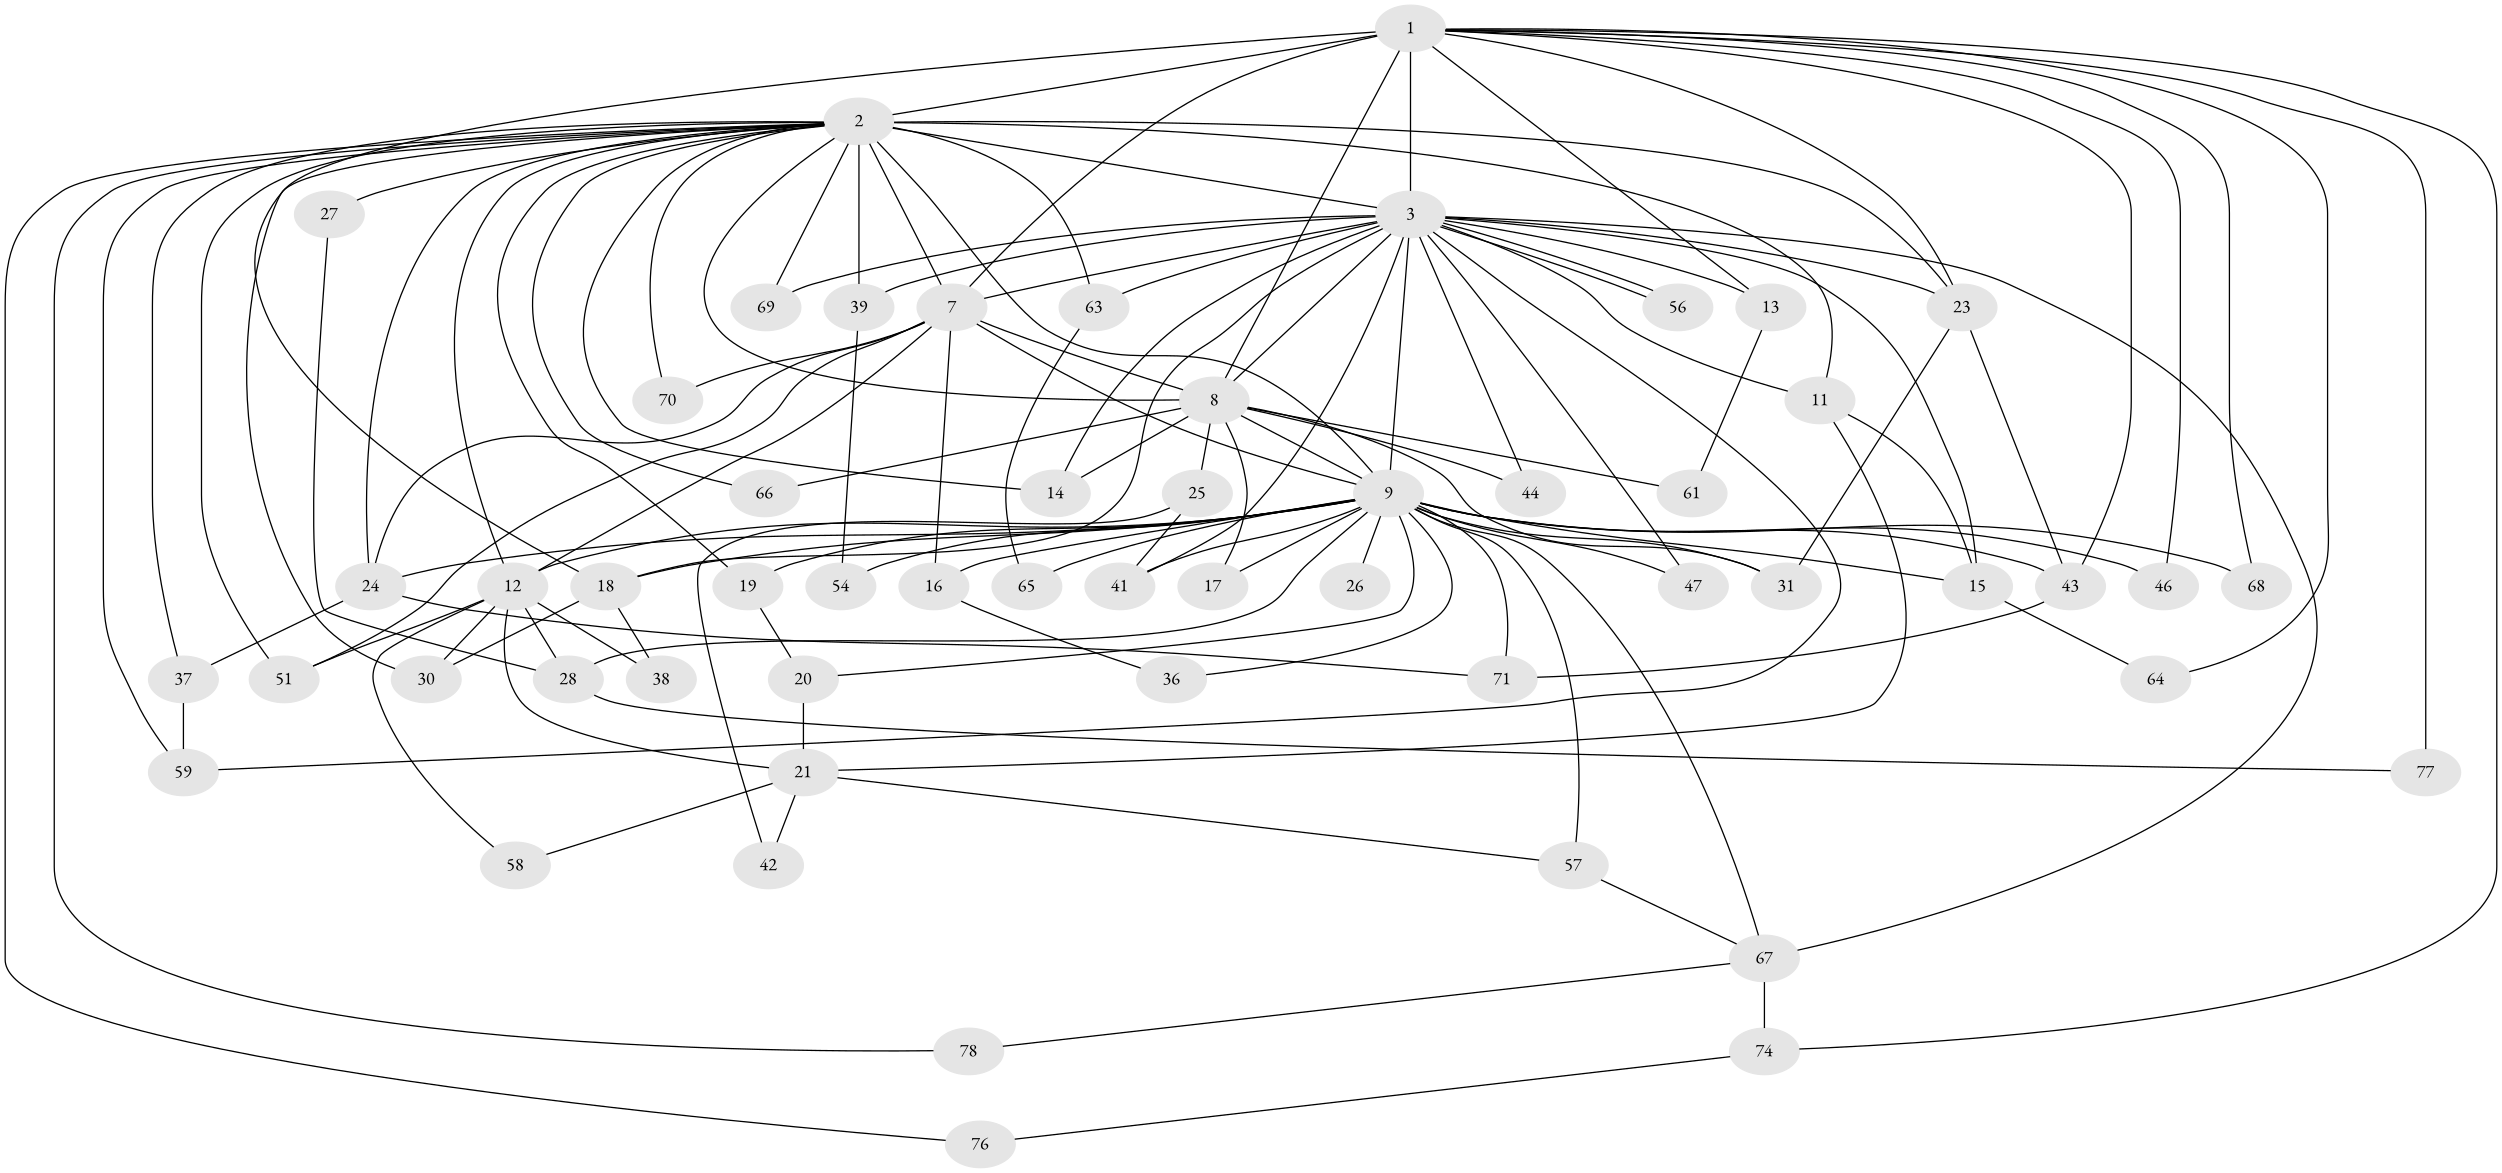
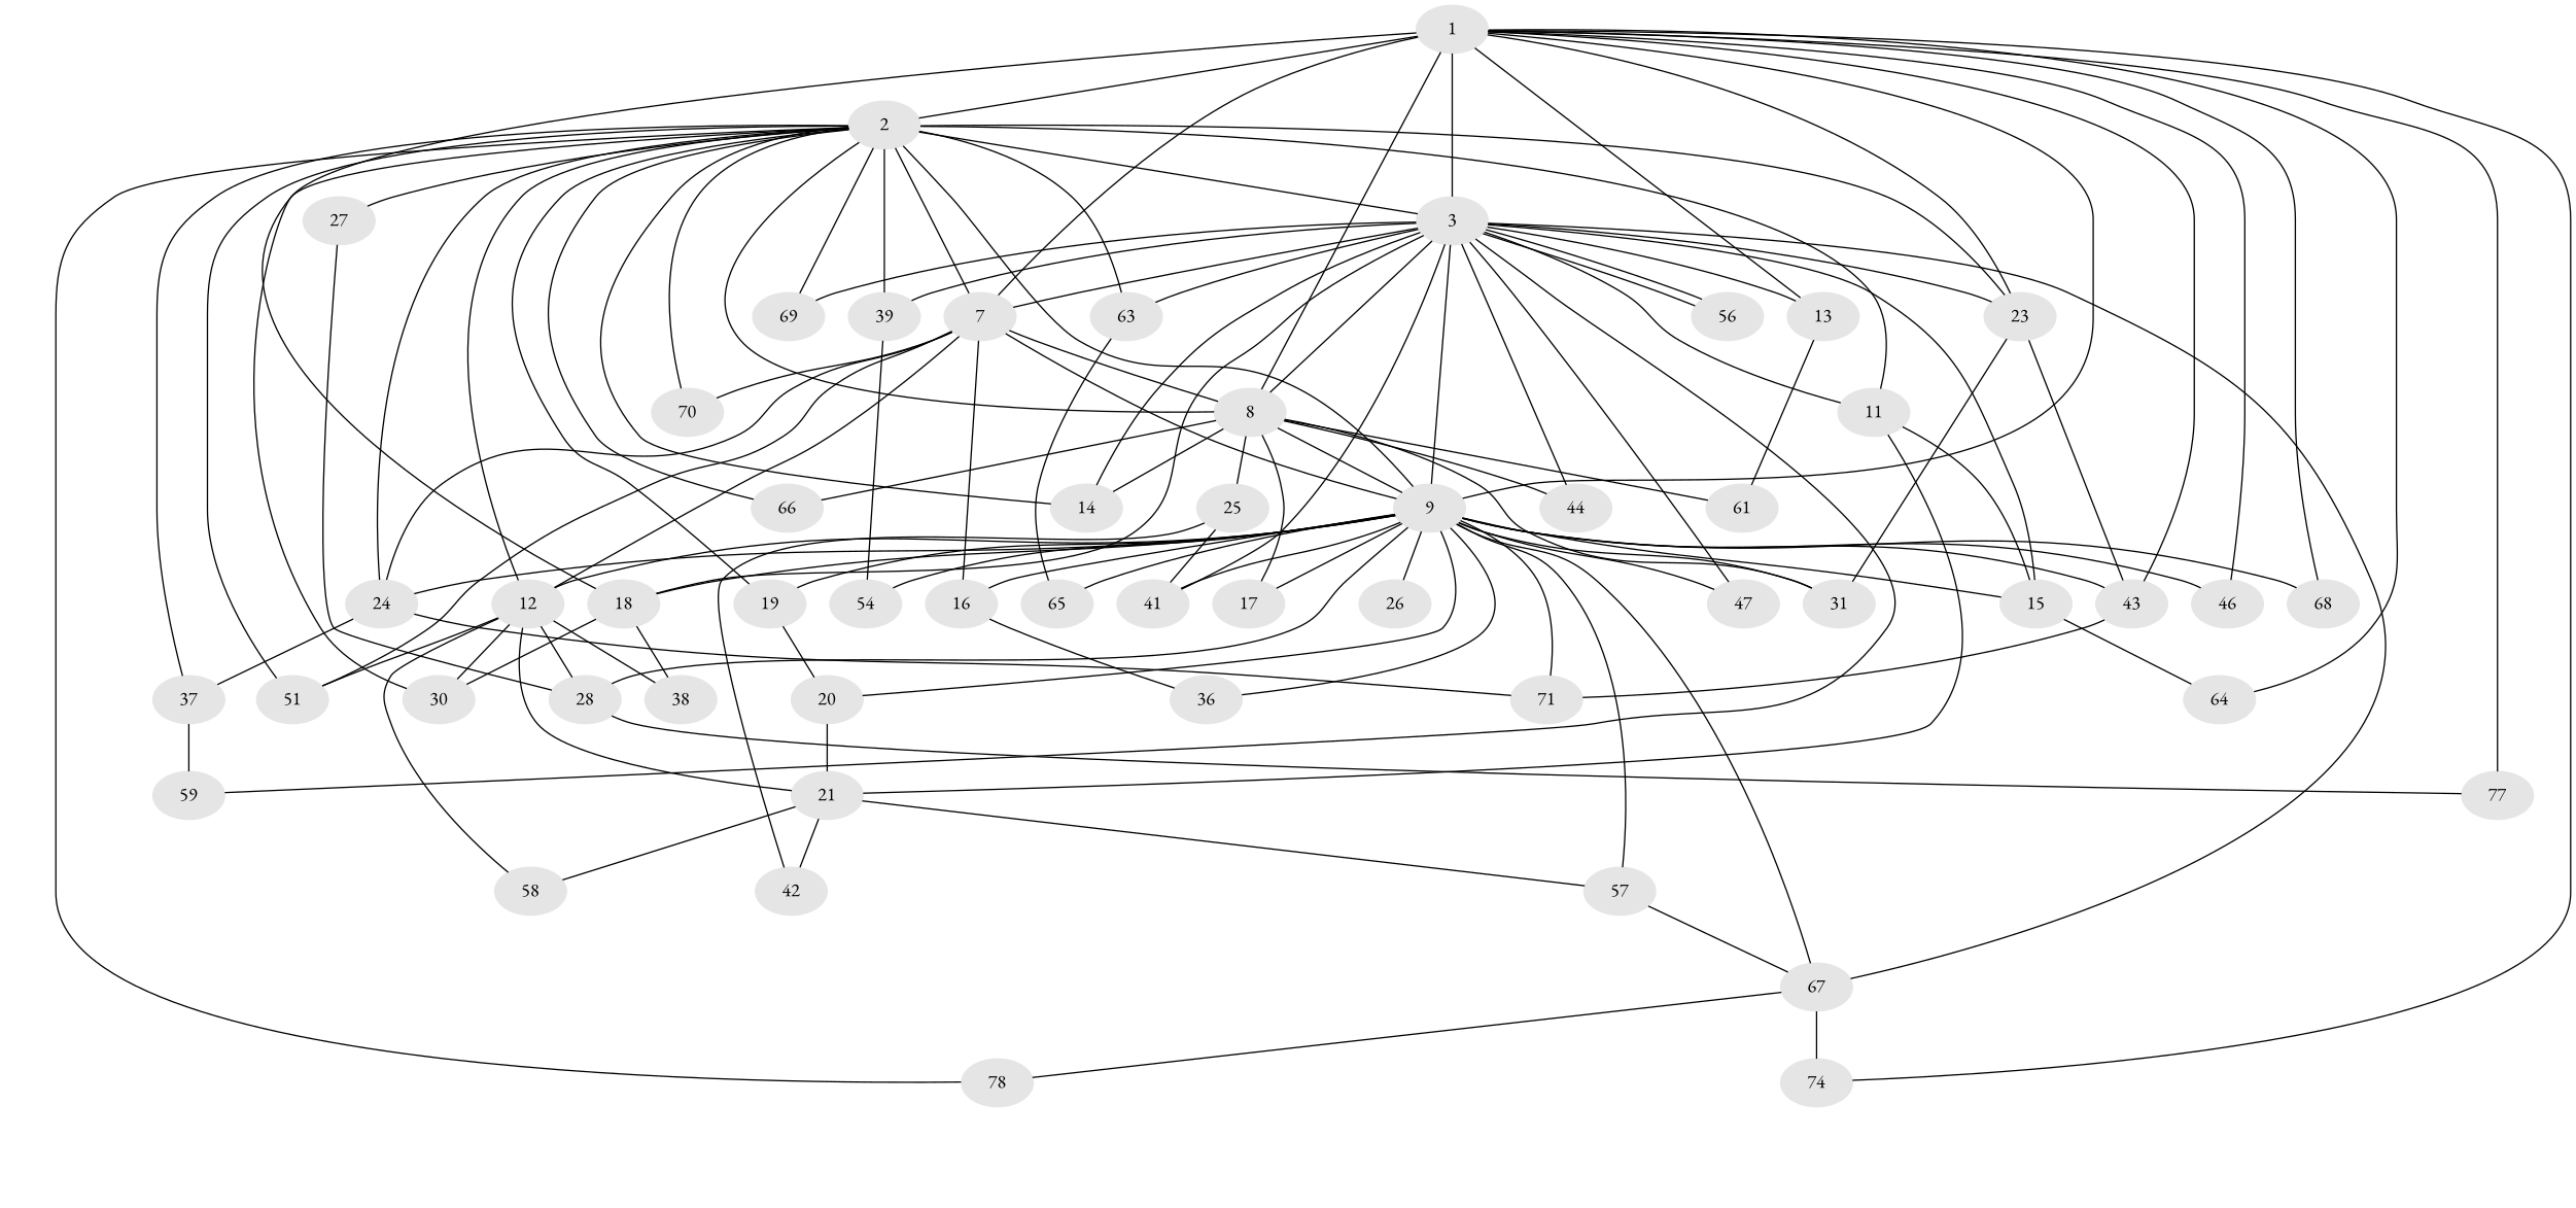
  graph {
    fontname="EB Garamond"
    node [color=gray90 fontname="EB Garamond" style=filled]
    edge [fontname="EB Garamond"]
    1 [super="+6"]
    2 [super="+4"]
    3 [super="+5"]
    7 [super="+55"]
    8 [super="+50"]
    9 [super="+10"]
    13
    18 [super="+29"]
    23 [super="+33"]
    43 [super="+62"]
    46
    64
    68
    74
    77
    11 [super="+40"]
    12 [super="+53"]
    14 [super="+60"]
    19 [super="+34"]
    24 [super="+35"]
    27
    30 [super="+49"]
    37 [super="+73"]
    39
    51 [super="+52"]
    59
    63
    66
    69
    70
-   76
    78
    15 [super="+45"]
    41
    44
    47
    56
    67 [super="+75"]
    16
    17
    25
    31 [super="+32"]
    61
    20
    26
    28 [super="+48"]
    36
    54
    57
    65
    71 [super="+72"]
    21 [super="+22"]
    38
    58
    42
    1 -- 2 [weight=4]
    1 -- 3 [weight=4]
    1 -- 7 [weight=3]
    1 -- 8 [weight=2]
+   1 -- 9 [weight=4]
    1 -- 13
    1 -- 18
    1 -- 23
    1 -- 43
    1 -- 46
    1 -- 64
    1 -- 68
    1 -- 74
    1 -- 77
    2 -- 3 [weight=4]
    2 -- 7 [weight=2]
    2 -- 8 [weight=2]
    2 -- 9 [weight=4]
    2 -- 23
    2 -- 11
    2 -- 12
    2 -- 14
    2 -- 19 [weight=2]
    2 -- 24
    2 -- 27
    2 -- 30
    2 -- 37
    2 -- 39
    2 -- 51
-   2 -- 59
    2 -- 63
    2 -- 66
    2 -- 69
    2 -- 70
-   2 -- 76
    2 -- 78
    3 -- 7 [weight=2]
    3 -- 8 [weight=2]
    3 -- 9 [weight=4]
    3 -- 13
    3 -- 18
    3 -- 23
    3 -- 11
    3 -- 14
    3 -- 39
    3 -- 59
    3 -- 63
    3 -- 69
    3 -- 15
    3 -- 41
    3 -- 44
    3 -- 47
    3 -- 56
    3 -- 56
    3 -- 67
    7 -- 8
    7 -- 9 [weight=2]
    7 -- 12
    7 -- 24
    7 -- 51
    7 -- 70
    7 -- 16
    8 -- 9 [weight=2]
    8 -- 14
    8 -- 66
    8 -- 44
    8 -- 17
    8 -- 25
    8 -- 31
    8 -- 61
    9 -- 18
    9 -- 43
    9 -- 46
    9 -- 68
    9 -- 12
    9 -- 19
    9 -- 24
    9 -- 15
    9 -- 41
    9 -- 47
    9 -- 67
    9 -- 16
    9 -- 17
    9 -- 31
    9 -- 20
    9 -- 26 [weight=2]
    9 -- 28
    9 -- 36
    9 -- 54
    9 -- 57
    9 -- 65
    9 -- 71
    13 -- 61
    18 -- 30
    18 -- 38
    23 -- 43
    23 -- 31
    43 -- 71
-   74 -- 76
    11 -- 15
    11 -- 21
    12 -- 30
    12 -- 51
    12 -- 28
    12 -- 21
    12 -- 38
    12 -- 58
    19 -- 20
    24 -- 37
    24 -- 71
    27 -- 28
    37 -- 59
    39 -- 54
    63 -- 65
    15 -- 64
    67 -- 74
    67 -- 78
    16 -- 36
    25 -- 41
    25 -- 42
    20 -- 21
    28 -- 77
    57 -- 67
    21 -- 57
    21 -- 58
    21 -- 42
  }
